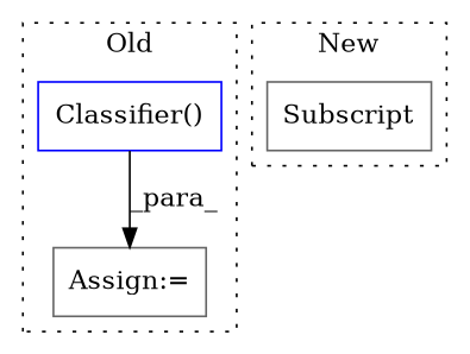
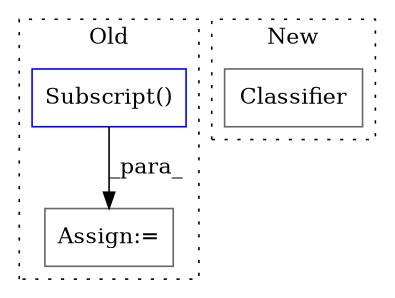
  digraph {
    node [shape=box color=gray40]
-   n1 [a=75 l="27,1" label="Classifier()" s="2986,3034" color=blue]
+   n1 [a=75 l="27,1" label="Subscript()" s="2986,3034" color=blue]
    n2 [a=68 l=3 label="Assign:=" s=2983]
-   n3 [a=63 l="28,0" label=Subscript s="1816,0"]
+   n3 [a=63 l="28,0" label=Classifier s="1816,0"]
    subgraph cluster_1 {
      label=Old
      style=dotted
      n1
      n2
    }
    subgraph cluster_2 {
      label=New
      style=dotted
      n3
    }
    n1 -> n2 [label=_para_]
  }
